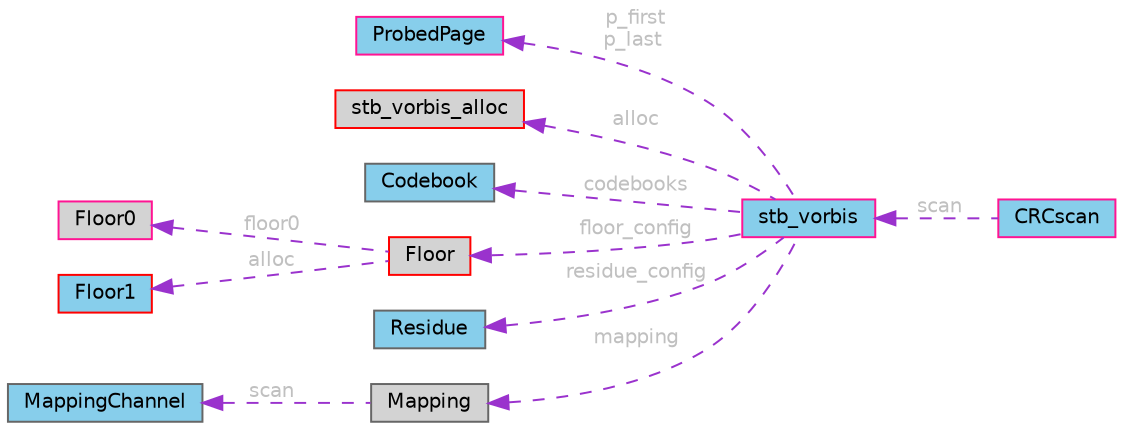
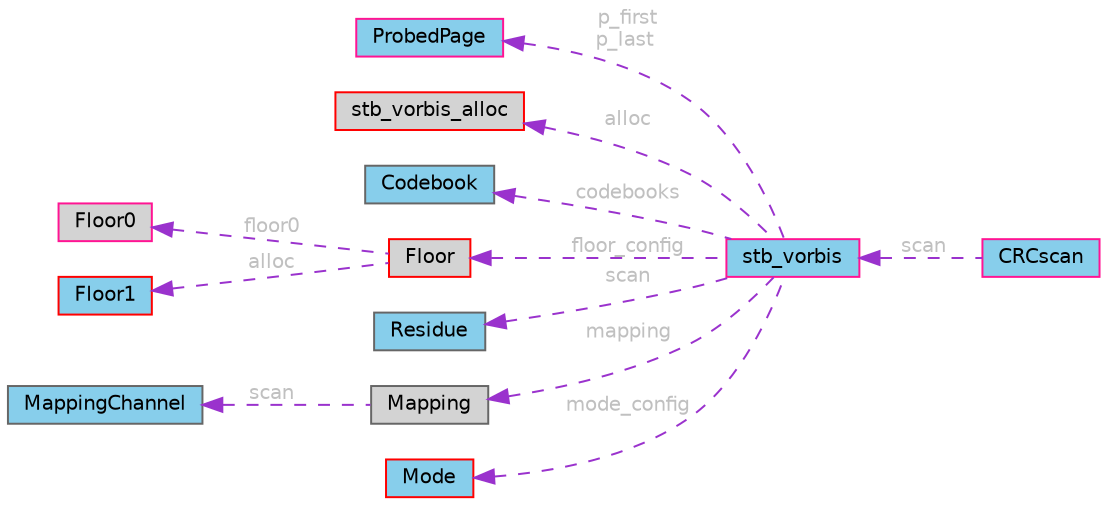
  digraph {
    rankdir=LR
    node [color=deeppink fillcolor=skyblue fontname=Helvetica fontsize=10 shape=box style=filled]
    edge [color=darkorchid3 dir=back fontcolor=grey fontname=Helvetica fontsize=10 labelfontname=Helvetica labelfontsize=10 style=dashed]
    n1 [fontcolor=black height=0.2 label=stb_vorbis width=0.4]
    n2 [height=0.2 label=CRCscan width=0.4]
    n3 [height=0.2 label=ProbedPage width=0.4]
    n4 [color=red fillcolor=lightgrey height=0.2 label=stb_vorbis_alloc width=0.4]
    n5 [color=gray40 height=0.2 label=Codebook width=0.4]
    n6 [color=red fillcolor=lightgrey height=0.2 label=Floor width=0.4]
    n7 [fillcolor=lightgrey height=0.2 label=Floor0 width=0.4]
    n8 [color=red height=0.2 label=Floor1 width=0.4]
    n9 [color=gray40 height=0.2 label=Residue width=0.4]
    n10 [color=gray40 fillcolor=lightgrey height=0.2 label=Mapping width=0.4]
    n11 [color=gray40 height=0.2 label=MappingChannel width=0.4]
+   n12 [color=red height=0.2 label=Mode width=0.4]
    n1 -> n2 [label=" scan"]
    n3 -> n1 [label=" p_first\np_last"]
    n4 -> n1 [label=" alloc"]
    n5 -> n1 [label=" codebooks"]
    n6 -> n1 [label=" floor_config"]
    n7 -> n6 [label=" floor0"]
    n8 -> n6 [label=" alloc"]
-   n9 -> n1 [label=" residue_config"]
+   n9 -> n1 [label=" scan"]
    n10 -> n1 [label=" mapping"]
    n11 -> n10 [label=" scan"]
+   n12 -> n1 [label=" mode_config"]
  }
